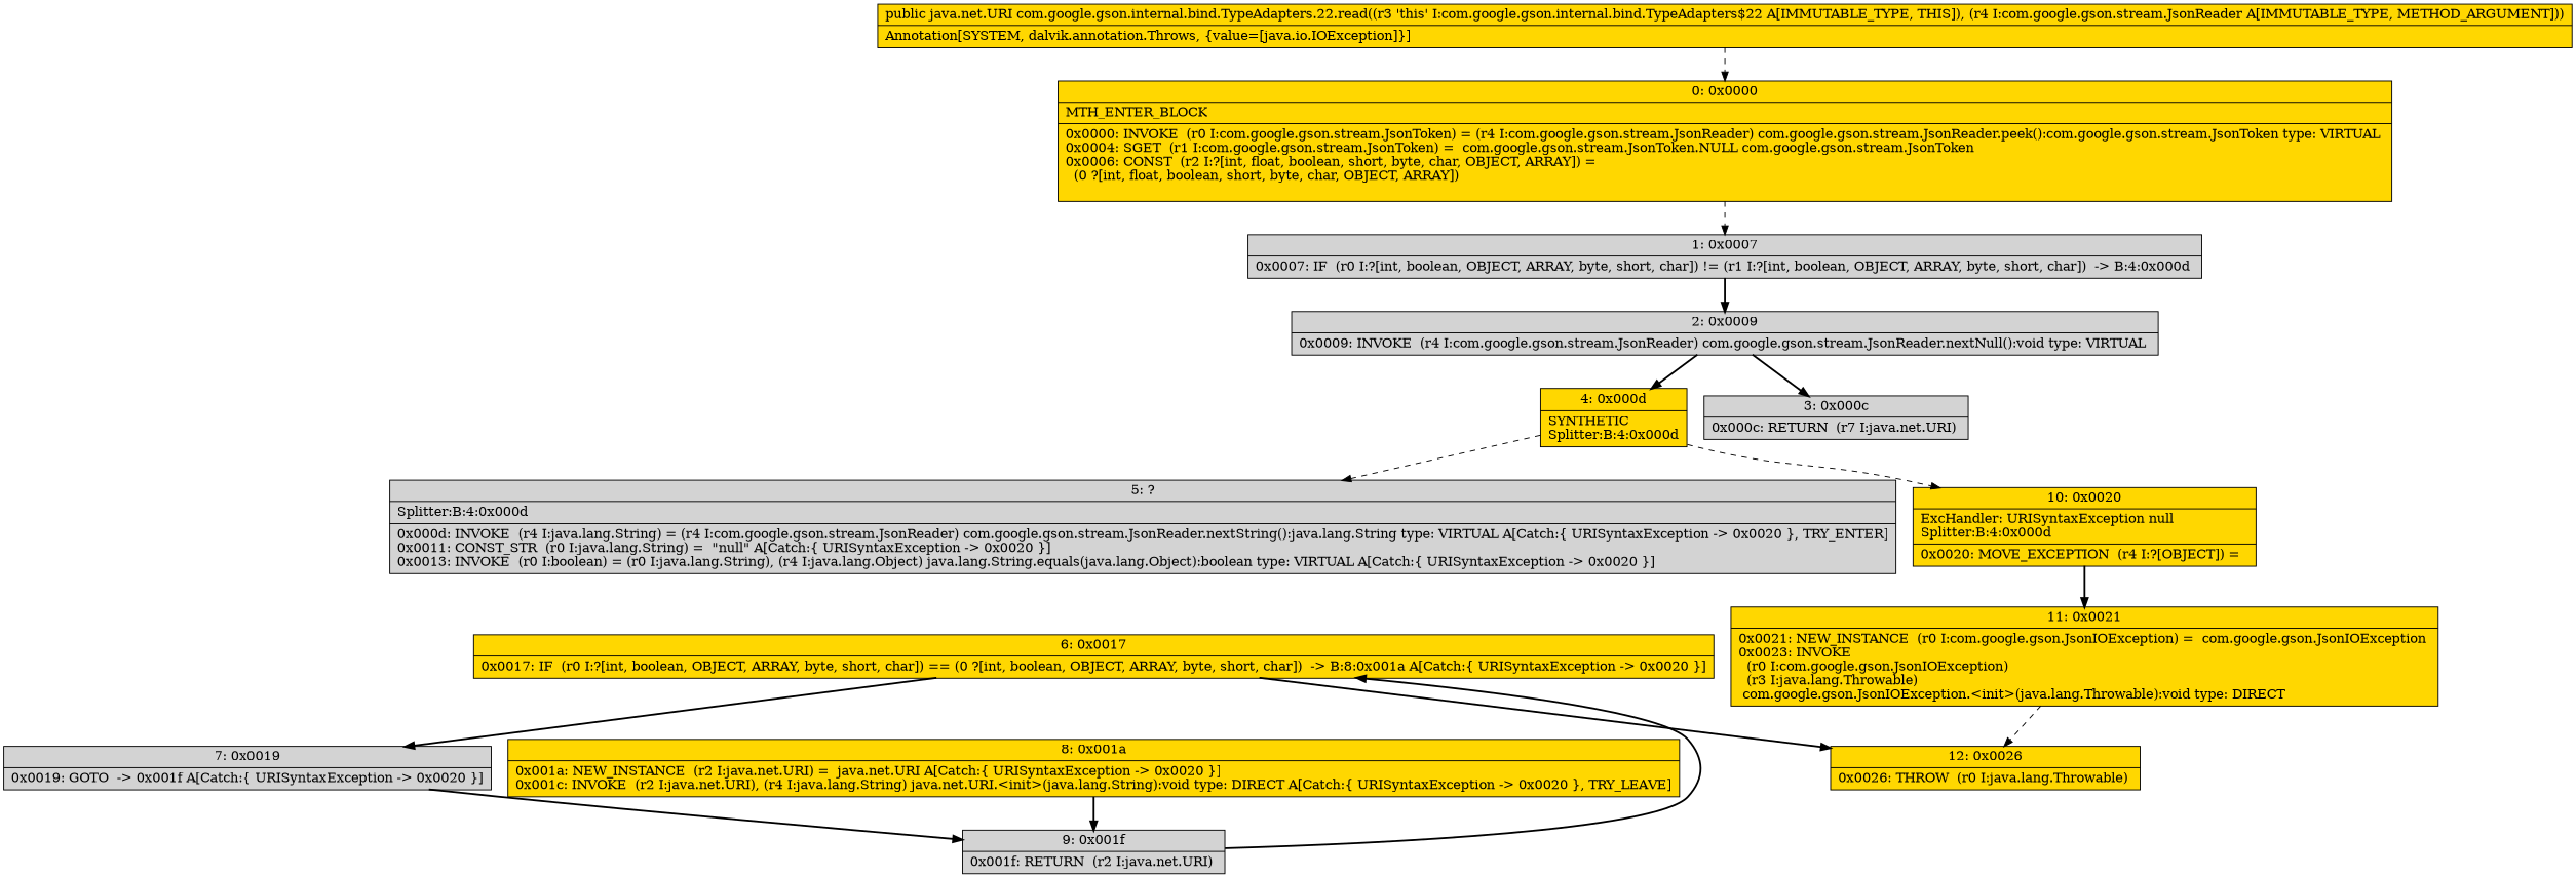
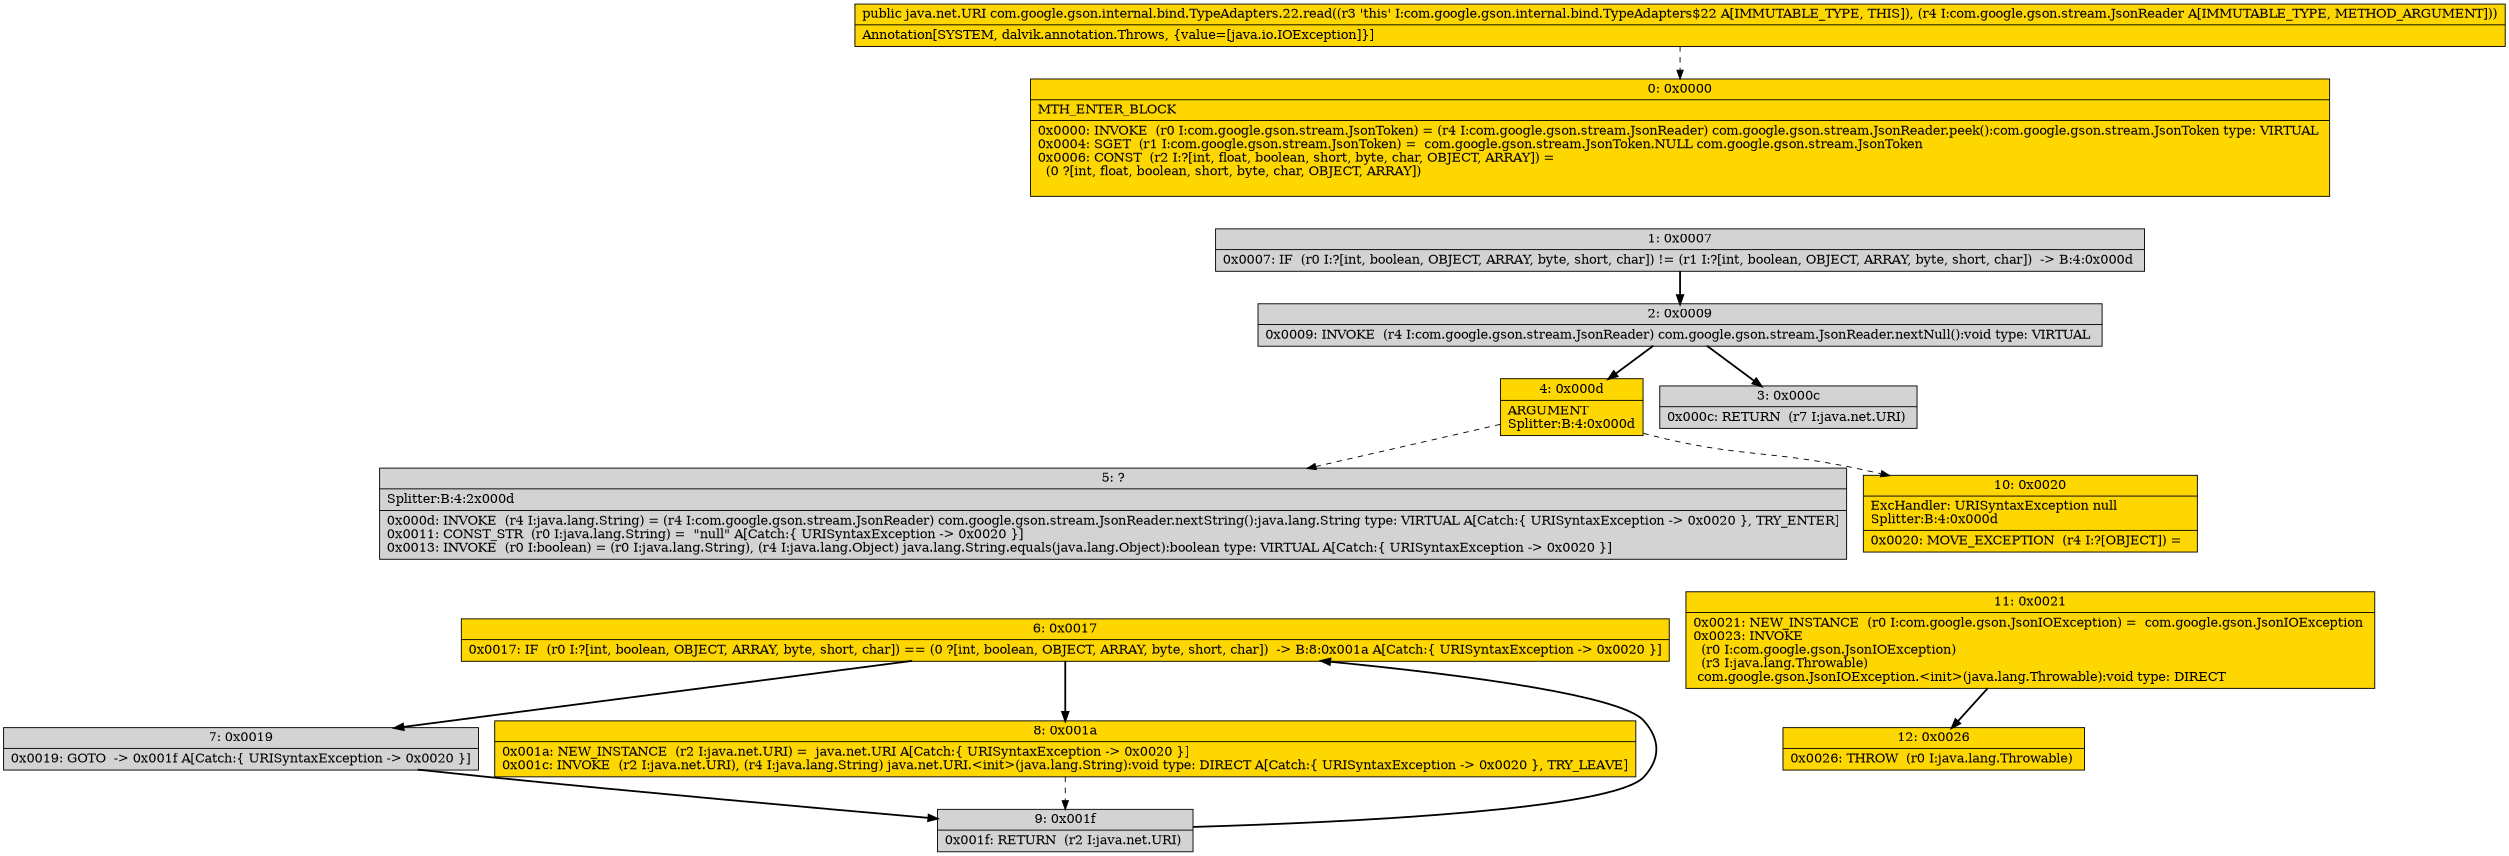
  digraph {
    node [fillcolor=gold shape=record style=filled]
    edge [style=bold]
    n1 [label="{0\:\ 0x0000|MTH_ENTER_BLOCK\l|0x0000: INVOKE  (r0 I:com.google.gson.stream.JsonToken) = (r4 I:com.google.gson.stream.JsonReader) com.google.gson.stream.JsonReader.peek():com.google.gson.stream.JsonToken type: VIRTUAL \l0x0004: SGET  (r1 I:com.google.gson.stream.JsonToken) =  com.google.gson.stream.JsonToken.NULL com.google.gson.stream.JsonToken \l0x0006: CONST  (r2 I:?[int, float, boolean, short, byte, char, OBJECT, ARRAY]) = \l  (0 ?[int, float, boolean, short, byte, char, OBJECT, ARRAY])\l \l}"]
    n2 [fillcolor=lightgrey label="{1\:\ 0x0007|0x0007: IF  (r0 I:?[int, boolean, OBJECT, ARRAY, byte, short, char]) != (r1 I:?[int, boolean, OBJECT, ARRAY, byte, short, char])  \-\> B:4:0x000d \l}"]
    n3 [fillcolor=lightgrey label="{2\:\ 0x0009|0x0009: INVOKE  (r4 I:com.google.gson.stream.JsonReader) com.google.gson.stream.JsonReader.nextNull():void type: VIRTUAL \l}"]
-   n4 [label="{4\:\ 0x000d|SYNTHETIC\lSplitter:B:4:0x000d\l}"]
+   n4 [label="{4\:\ 0x000d|ARGUMENT\lSplitter:B:4:0x000d\l}"]
    n5 [fillcolor=lightgrey label="{3\:\ 0x000c|0x000c: RETURN  (r7 I:java.net.URI) \l}"]
-   n6 [fillcolor=lightgrey label="{5\:\ ?|Splitter:B:4:0x000d\l|0x000d: INVOKE  (r4 I:java.lang.String) = (r4 I:com.google.gson.stream.JsonReader) com.google.gson.stream.JsonReader.nextString():java.lang.String type: VIRTUAL A[Catch:\{ URISyntaxException \-\> 0x0020 \}, TRY_ENTER]\l0x0011: CONST_STR  (r0 I:java.lang.String) =  \"null\" A[Catch:\{ URISyntaxException \-\> 0x0020 \}]\l0x0013: INVOKE  (r0 I:boolean) = (r0 I:java.lang.String), (r4 I:java.lang.Object) java.lang.String.equals(java.lang.Object):boolean type: VIRTUAL A[Catch:\{ URISyntaxException \-\> 0x0020 \}]\l}"]
+   n6 [fillcolor=lightgrey label="{5\:\ ?|Splitter:B:4:2x000d\l|0x000d: INVOKE  (r4 I:java.lang.String) = (r4 I:com.google.gson.stream.JsonReader) com.google.gson.stream.JsonReader.nextString():java.lang.String type: VIRTUAL A[Catch:\{ URISyntaxException \-\> 0x0020 \}, TRY_ENTER]\l0x0011: CONST_STR  (r0 I:java.lang.String) =  \"null\" A[Catch:\{ URISyntaxException \-\> 0x0020 \}]\l0x0013: INVOKE  (r0 I:boolean) = (r0 I:java.lang.String), (r4 I:java.lang.Object) java.lang.String.equals(java.lang.Object):boolean type: VIRTUAL A[Catch:\{ URISyntaxException \-\> 0x0020 \}]\l}"]
    n7 [label="{10\:\ 0x0020|ExcHandler: URISyntaxException null\lSplitter:B:4:0x000d\l|0x0020: MOVE_EXCEPTION  (r4 I:?[OBJECT]) =  \l}"]
    n8 [label="{11\:\ 0x0021|0x0021: NEW_INSTANCE  (r0 I:com.google.gson.JsonIOException) =  com.google.gson.JsonIOException \l0x0023: INVOKE  \l  (r0 I:com.google.gson.JsonIOException)\l  (r3 I:java.lang.Throwable)\l com.google.gson.JsonIOException.\<init\>(java.lang.Throwable):void type: DIRECT \l}"]
    n9 [label="{6\:\ 0x0017|0x0017: IF  (r0 I:?[int, boolean, OBJECT, ARRAY, byte, short, char]) == (0 ?[int, boolean, OBJECT, ARRAY, byte, short, char])  \-\> B:8:0x001a A[Catch:\{ URISyntaxException \-\> 0x0020 \}]\l}"]
    n10 [fillcolor=lightgrey label="{7\:\ 0x0019|0x0019: GOTO  \-\> 0x001f A[Catch:\{ URISyntaxException \-\> 0x0020 \}]\l}"]
    n11 [label="{8\:\ 0x001a|0x001a: NEW_INSTANCE  (r2 I:java.net.URI) =  java.net.URI A[Catch:\{ URISyntaxException \-\> 0x0020 \}]\l0x001c: INVOKE  (r2 I:java.net.URI), (r4 I:java.lang.String) java.net.URI.\<init\>(java.lang.String):void type: DIRECT A[Catch:\{ URISyntaxException \-\> 0x0020 \}, TRY_LEAVE]\l}"]
    n12 [fillcolor=lightgrey label="{9\:\ 0x001f|0x001f: RETURN  (r2 I:java.net.URI) \l}"]
    n13 [label="{12\:\ 0x0026|0x0026: THROW  (r0 I:java.lang.Throwable) \l}"]
    n14 [label="{public java.net.URI com.google.gson.internal.bind.TypeAdapters.22.read((r3 'this' I:com.google.gson.internal.bind.TypeAdapters$22 A[IMMUTABLE_TYPE, THIS]), (r4 I:com.google.gson.stream.JsonReader A[IMMUTABLE_TYPE, METHOD_ARGUMENT]))  | Annotation[SYSTEM, dalvik.annotation.Throws, \{value=[java.io.IOException]\}]\l}"]
-   n1 -> n2 [style=dashed]
    n2 -> n3
    n3 -> n4
    n3 -> n5
    n4 -> n6 [style=dashed]
    n4 -> n7 [style=dashed]
-   n7 -> n8
-   n8 -> n13 [style=dashed]
+   n8 -> n13
    n9 -> n10
-   n9 -> n13
+   n9 -> n11
    n10 -> n12
-   n11 -> n12
+   n11 -> n12 [style=dashed]
    n12 -> n9
    n14 -> n1 [style=dashed]
  }
